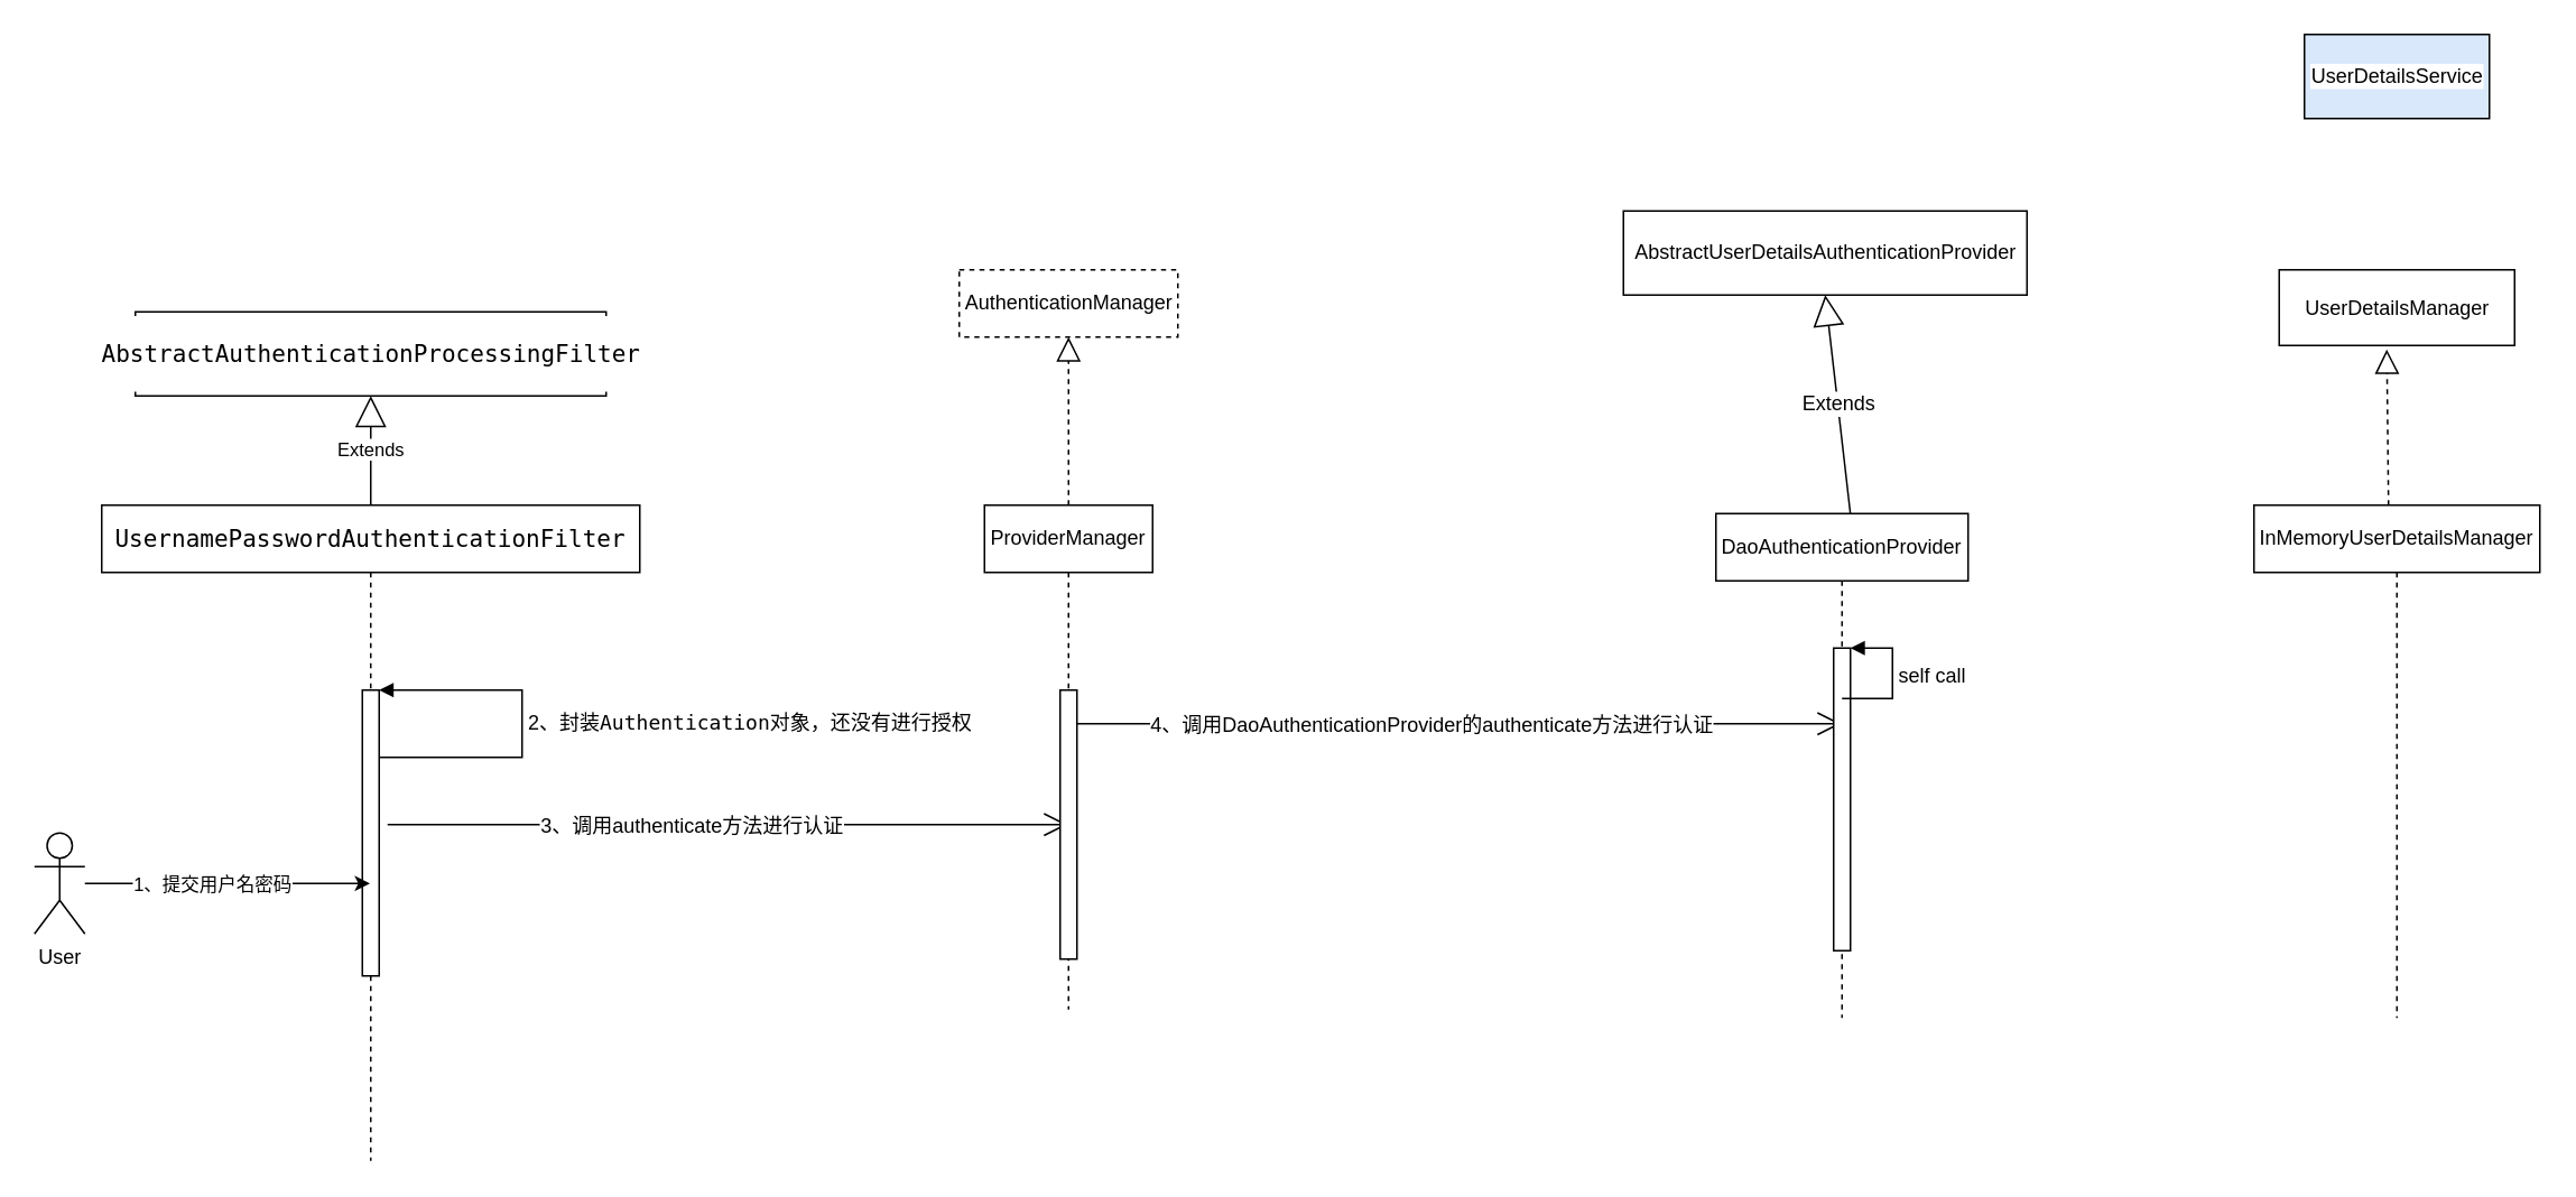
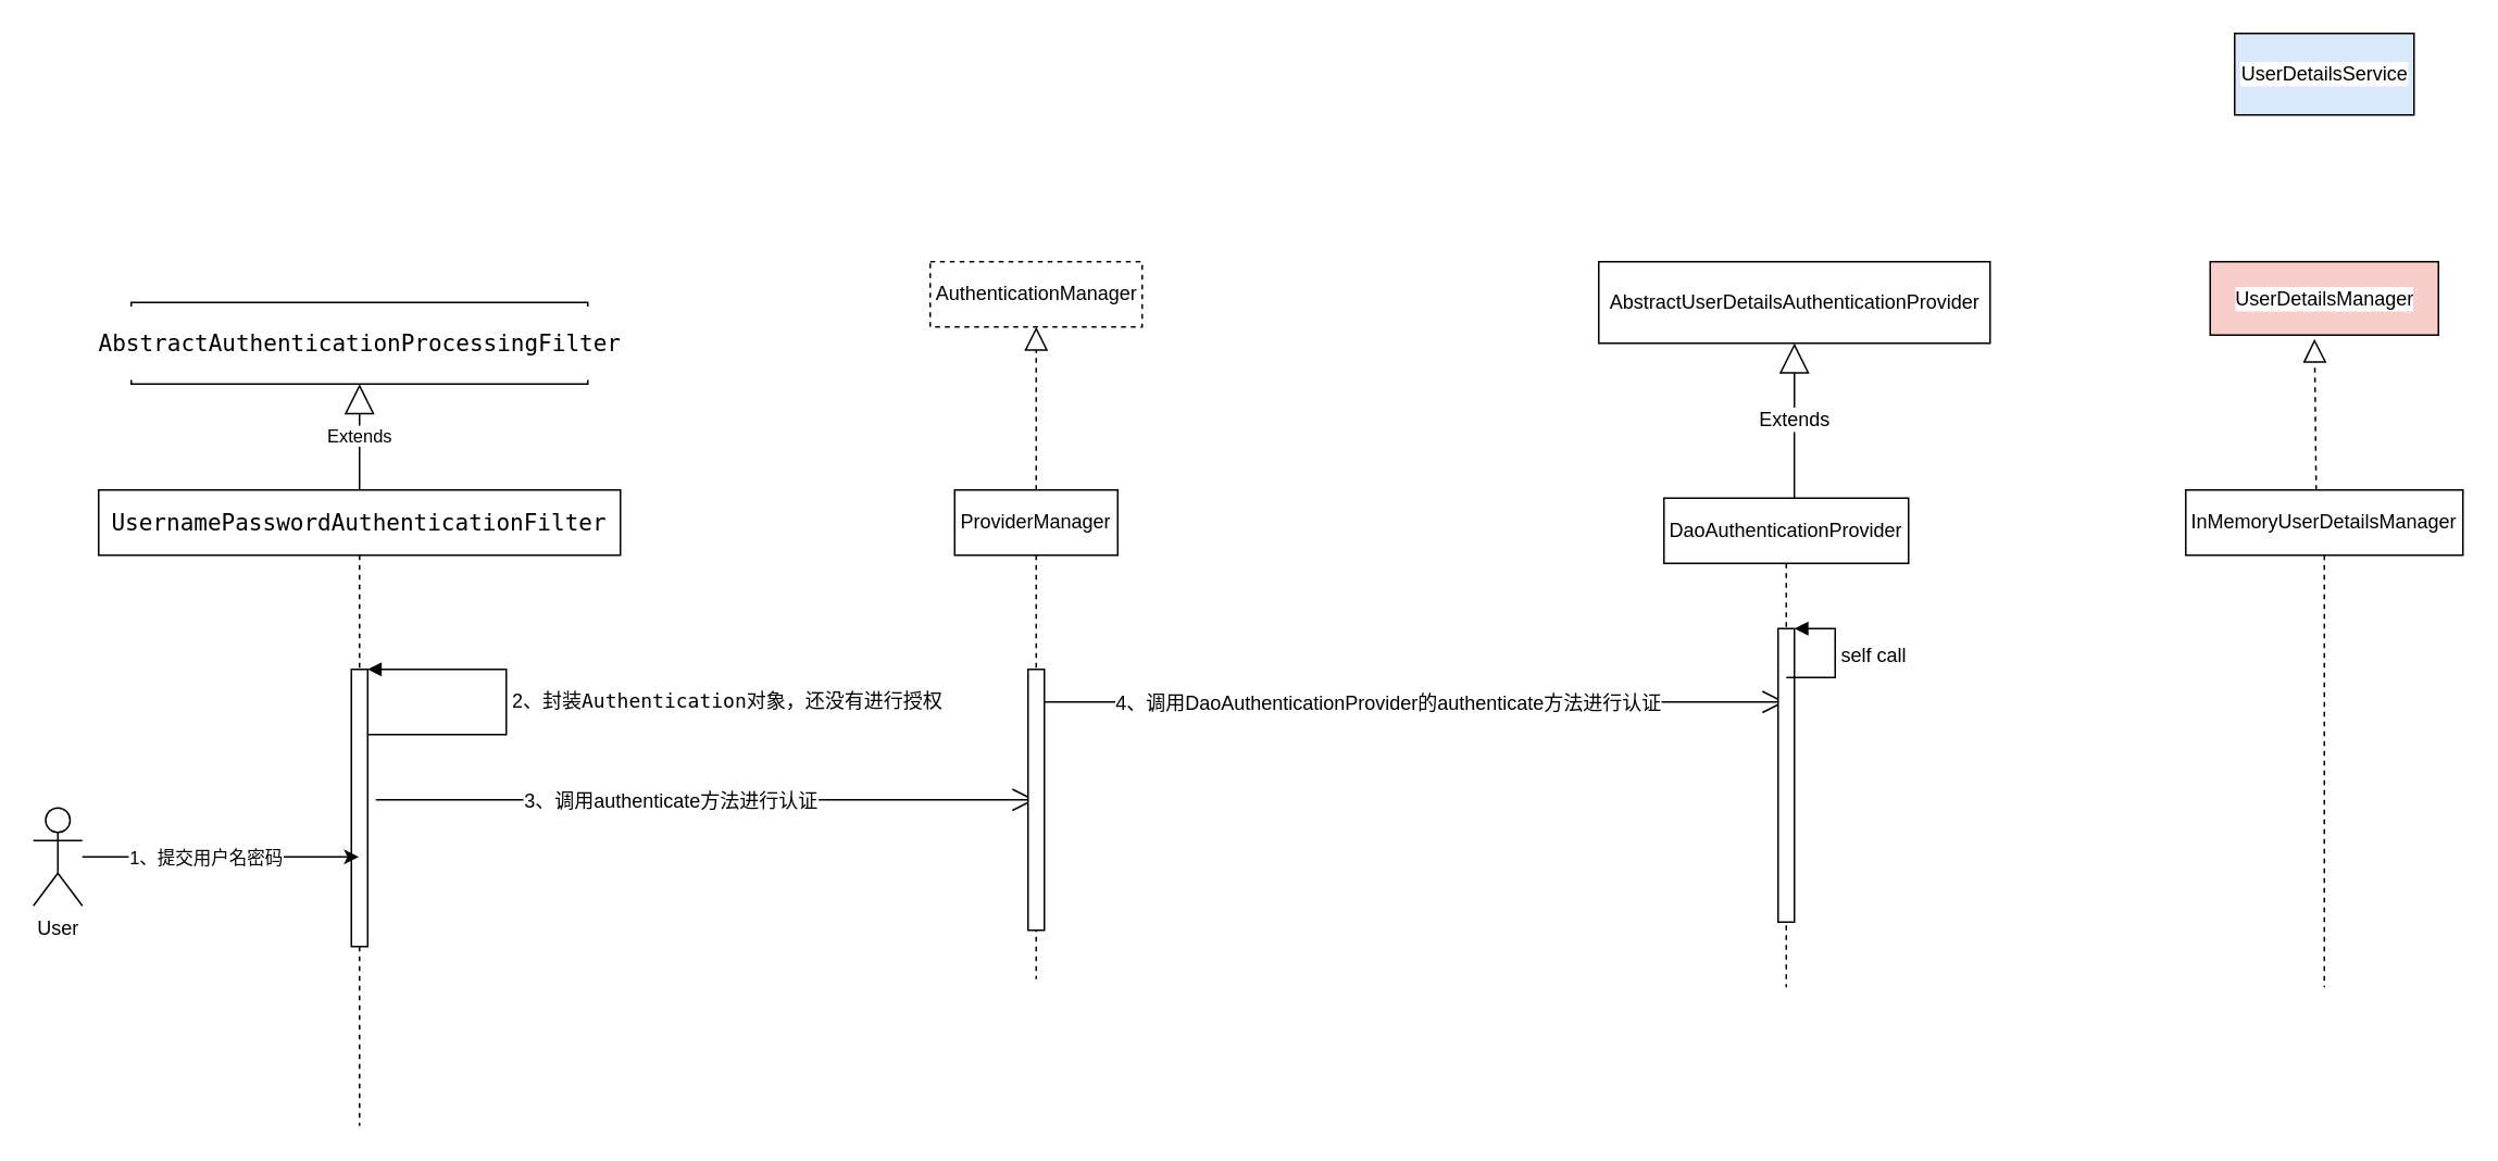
  <mxCell id="0" />
  <mxCell id="1" parent="0" />
  <mxCell id="2" value="&lt;pre style=&quot;font-family: &amp;quot;JetBrains Mono&amp;quot;, monospace;&quot;&gt;&lt;font style=&quot;background-color: rgb(255, 255, 255); font-size: 14px;&quot;&gt;UsernamePasswordAuthenticationFilter&lt;/font&gt;&lt;/pre&gt;" style="shape=umlLifeline;perimeter=lifelinePerimeter;whiteSpace=wrap;html=1;container=1;collapsible=0;recursiveResize=0;outlineConnect=0;" parent="1" vertex="1"><mxGeometry x="60" y="300" width="320" height="390" as="geometry" /></mxCell>
  <mxCell id="3" value="" style="html=1;points=[];perimeter=orthogonalPerimeter;labelBackgroundColor=#FFFFFF;fontColor=#000000;" vertex="1" parent="2"><mxGeometry x="155" y="110" width="10" height="170" as="geometry" /></mxCell>
  <mxCell id="4" value="&lt;font style=&quot;font-size: 12px;&quot;&gt;2、封装&lt;font style=&quot;font-size: 12px;&quot; face=&quot;JetBrains Mono, monospace&quot;&gt;Authentication对象，还没有进行授权&lt;/font&gt;&lt;/font&gt;" style="edgeStyle=orthogonalEdgeStyle;html=1;align=left;spacingLeft=2;endArrow=block;rounded=0;entryX=1;entryY=0;fontColor=#000000;exitX=1;exitY=0.235;exitDx=0;exitDy=0;exitPerimeter=0;" edge="1" target="3" parent="2" source="3"><mxGeometry relative="1" as="geometry"><mxPoint x="220" y="150" as="sourcePoint" /><Array as="points"><mxPoint x="250" y="150" /><mxPoint x="250" y="110" /></Array></mxGeometry></mxCell>
  <mxCell id="5" value="" style="endArrow=open;endFill=1;endSize=12;html=1;rounded=0;labelBackgroundColor=#FFFFFF;fontSize=12;fontColor=#000000;" edge="1" parent="2" target="14"><mxGeometry width="160" relative="1" as="geometry"><mxPoint x="170" y="190" as="sourcePoint" /><mxPoint x="330" y="190" as="targetPoint" /></mxGeometry></mxCell>
  <mxCell id="6" value="3、调用authenticate方法进行认证" style="edgeLabel;html=1;align=center;verticalAlign=middle;resizable=0;points=[];fontSize=12;fontColor=#000000;" vertex="1" connectable="0" parent="5"><mxGeometry x="-0.388" y="-2" relative="1" as="geometry"><mxPoint x="56" y="-2" as="offset" /></mxGeometry></mxCell>
  <mxCell id="7" value="Extends" style="endArrow=block;endSize=16;endFill=0;html=1;rounded=0;fontSize=11;fontColor=#000000;exitX=0.5;exitY=0;exitDx=0;exitDy=0;exitPerimeter=0;entryX=0.5;entryY=1;entryDx=0;entryDy=0;" edge="1" parent="1" source="2" target="8"><mxGeometry width="160" relative="1" as="geometry"><mxPoint x="170" y="70" as="sourcePoint" /><mxPoint x="180" y="220" as="targetPoint" /></mxGeometry></mxCell>
  <mxCell id="8" value="&lt;pre style=&quot;font-family: &amp;quot;JetBrains Mono&amp;quot;, monospace; font-size: 10.5pt;&quot;&gt;&lt;font style=&quot;background-color: rgb(255, 255, 255);&quot;&gt;AbstractAuthenticationProcessingFilter&lt;/font&gt;&lt;/pre&gt;" style="html=1;labelBackgroundColor=#FFFFFF;fontSize=11;fontColor=#000000;" vertex="1" parent="1"><mxGeometry x="80" y="185" width="280" height="50" as="geometry" /></mxCell>
  <mxCell id="9" value="User" style="shape=umlActor;verticalLabelPosition=bottom;verticalAlign=top;html=1;outlineConnect=0;labelBackgroundColor=#FFFFFF;fontColor=#000000;" vertex="1" parent="1"><mxGeometry x="20" y="495" width="30" height="60" as="geometry" /></mxCell>
  <mxCell id="10" value="" style="endArrow=classic;html=1;rounded=0;fontColor=#000000;" edge="1" parent="1" source="9" target="2"><mxGeometry width="50" height="50" relative="1" as="geometry"><mxPoint x="80" y="470" as="sourcePoint" /><mxPoint x="130" y="420" as="targetPoint" /></mxGeometry></mxCell>
  <mxCell id="11" value="1、提交用户名密码" style="edgeLabel;html=1;align=center;verticalAlign=middle;resizable=0;points=[];fontColor=#000000;" vertex="1" connectable="0" parent="10"><mxGeometry x="-0.251" y="-1" relative="1" as="geometry"><mxPoint x="12" y="-1" as="offset" /></mxGeometry></mxCell>
  <mxCell id="12" value="&lt;div&gt;AuthenticationManager&lt;/div&gt;" style="html=1;labelBackgroundColor=#FFFFFF;fontSize=12;fontColor=#000000;dashed=1;" vertex="1" parent="1"><mxGeometry x="570" y="160" width="130" height="40" as="geometry" /></mxCell>
  <mxCell id="13" value="" style="endArrow=block;dashed=1;endFill=0;endSize=12;html=1;rounded=0;labelBackgroundColor=#FFFFFF;fontSize=12;fontColor=#000000;exitX=0.5;exitY=0;exitDx=0;exitDy=0;entryX=0.5;entryY=1;entryDx=0;entryDy=0;" edge="1" parent="1" target="12"><mxGeometry width="160" relative="1" as="geometry"><mxPoint x="635" y="300" as="sourcePoint" /><mxPoint x="750" y="250" as="targetPoint" /><Array as="points"><mxPoint x="635" y="250" /></Array></mxGeometry></mxCell>
  <mxCell id="14" value="&lt;span style=&quot;&quot;&gt;ProviderManager&lt;/span&gt;" style="shape=umlLifeline;perimeter=lifelinePerimeter;whiteSpace=wrap;html=1;container=1;collapsible=0;recursiveResize=0;outlineConnect=0;labelBackgroundColor=#FFFFFF;fontSize=12;fontColor=#000000;" vertex="1" parent="1"><mxGeometry x="585" y="300" width="100" height="300" as="geometry" /></mxCell>
  <mxCell id="15" value="" style="html=1;points=[];perimeter=orthogonalPerimeter;labelBackgroundColor=#FFFFFF;fontSize=12;fontColor=#000000;" vertex="1" parent="14"><mxGeometry x="45" y="110" width="10" height="160" as="geometry" /></mxCell>
  <mxCell id="16" value="" style="endArrow=open;endFill=1;endSize=12;html=1;rounded=0;labelBackgroundColor=#FFFFFF;fontSize=12;fontColor=#000000;" edge="1" parent="14" target="18"><mxGeometry width="160" relative="1" as="geometry"><mxPoint x="55" y="130" as="sourcePoint" /><mxPoint x="215" y="130" as="targetPoint" /></mxGeometry></mxCell>
  <mxCell id="17" value="4、调用DaoAuthenticationProvider的authenticate方法进行认证" style="edgeLabel;html=1;align=center;verticalAlign=middle;resizable=0;points=[];fontSize=12;fontColor=#000000;" vertex="1" connectable="0" parent="16"><mxGeometry x="-0.555" y="-1" relative="1" as="geometry"><mxPoint x="109" y="-1" as="offset" /></mxGeometry></mxCell>
  <mxCell id="18" value="DaoAuthenticationProvider" style="shape=umlLifeline;perimeter=lifelinePerimeter;whiteSpace=wrap;html=1;container=1;collapsible=0;recursiveResize=0;outlineConnect=0;labelBackgroundColor=#FFFFFF;fontSize=12;fontColor=#000000;" vertex="1" parent="1"><mxGeometry x="1020" y="305" width="150" height="300" as="geometry" /></mxCell>
  <mxCell id="19" value="" style="html=1;points=[];perimeter=orthogonalPerimeter;labelBackgroundColor=#FFFFFF;fontSize=12;fontColor=#000000;" vertex="1" parent="18"><mxGeometry x="70" y="80" width="10" height="180" as="geometry" /></mxCell>
  <mxCell id="20" value="self call" style="edgeStyle=orthogonalEdgeStyle;html=1;align=left;spacingLeft=2;endArrow=block;rounded=0;entryX=1;entryY=0;labelBackgroundColor=#FFFFFF;fontSize=12;fontColor=#000000;" edge="1" target="19" parent="18"><mxGeometry relative="1" as="geometry"><mxPoint x="75" y="110" as="sourcePoint" /><Array as="points"><mxPoint x="105" y="110" /></Array></mxGeometry></mxCell>
- <mxCell id="21" value="AbstractUserDetailsAuthenticationProvider" style="html=1;labelBackgroundColor=#FFFFFF;fontSize=12;fontColor=#000000;" vertex="1" parent="1"><mxGeometry x="965" y="125" width="240" height="50" as="geometry" /></mxCell>
+ <mxCell id="21" value="AbstractUserDetailsAuthenticationProvider" style="html=1;labelBackgroundColor=#FFFFFF;fontSize=12;fontColor=#000000;" vertex="1" parent="1"><mxGeometry x="980" y="160" width="240" height="50" as="geometry" /></mxCell>
  <mxCell id="22" value="Extends" style="endArrow=block;endSize=16;endFill=0;html=1;rounded=0;labelBackgroundColor=#FFFFFF;fontSize=12;fontColor=#000000;exitX=0.533;exitY=0;exitDx=0;exitDy=0;exitPerimeter=0;entryX=0.5;entryY=1;entryDx=0;entryDy=0;" edge="1" parent="1" source="18" target="21"><mxGeometry width="160" relative="1" as="geometry"><mxPoint x="1090" y="265" as="sourcePoint" /><mxPoint x="1250" y="265" as="targetPoint" /></mxGeometry></mxCell>
- <mxCell id="23" value="UserDetailsManager" style="html=1;labelBackgroundColor=#FFFFFF;fontSize=12;fontColor=#000000;" vertex="1" parent="1"><mxGeometry x="1355" y="160" width="140" height="45" as="geometry" /></mxCell>
+ <mxCell id="23" value="UserDetailsManager" style="html=1;labelBackgroundColor=#FFFFFF;fontSize=12;fontColor=#000000;fillColor=#f8cecc;" vertex="1" parent="1"><mxGeometry x="1355" y="160" width="140" height="45" as="geometry" /></mxCell>
  <mxCell id="24" value="&lt;span style=&quot;&quot;&gt;InMemoryUserDetailsManager&lt;/span&gt;" style="shape=umlLifeline;perimeter=lifelinePerimeter;whiteSpace=wrap;html=1;container=1;collapsible=0;recursiveResize=0;outlineConnect=0;labelBackgroundColor=#FFFFFF;fontSize=12;fontColor=#000000;" vertex="1" parent="1"><mxGeometry x="1340" y="300" width="170" height="305" as="geometry" /></mxCell>
  <mxCell id="25" value="" style="endArrow=block;dashed=1;endFill=0;endSize=12;html=1;rounded=0;labelBackgroundColor=#FFFFFF;fontSize=12;fontColor=#000000;entryX=0.457;entryY=1.053;entryDx=0;entryDy=0;entryPerimeter=0;" edge="1" parent="1" target="23"><mxGeometry width="160" relative="1" as="geometry"><mxPoint x="1420" y="300" as="sourcePoint" /><mxPoint x="1560" y="250" as="targetPoint" /></mxGeometry></mxCell>
  <mxCell id="26" value="UserDetailsService" style="html=1;labelBackgroundColor=#FFFFFF;fontSize=12;fontColor=#000000;fillColor=#dae8fc;" vertex="1" parent="1"><mxGeometry x="1370" y="20" width="110" height="50" as="geometry" /></mxCell>
